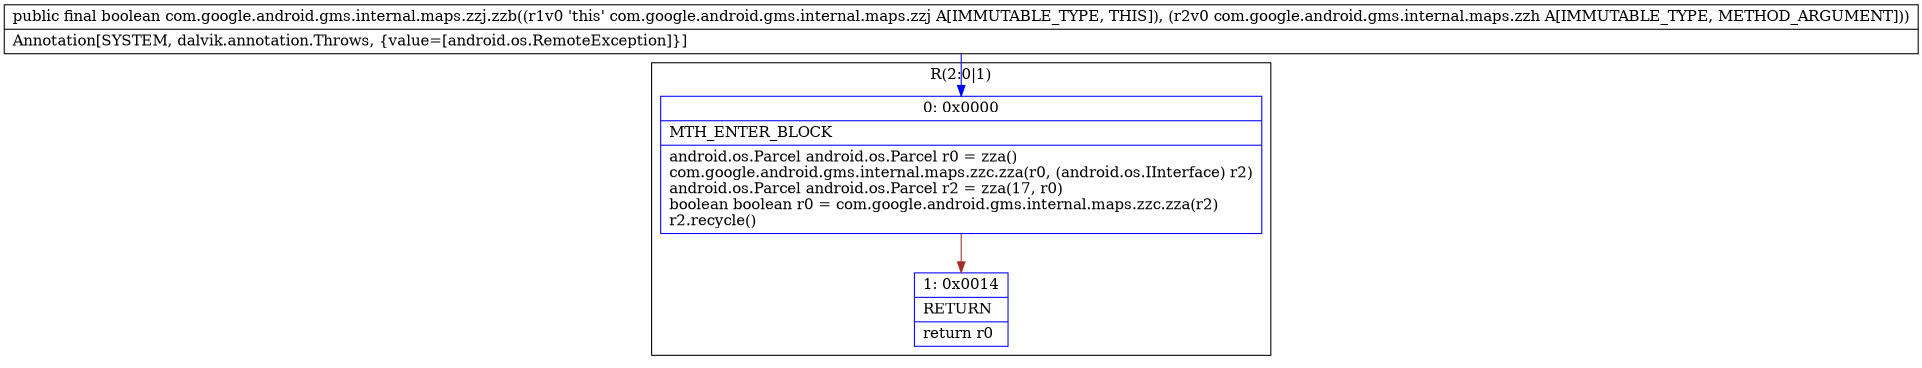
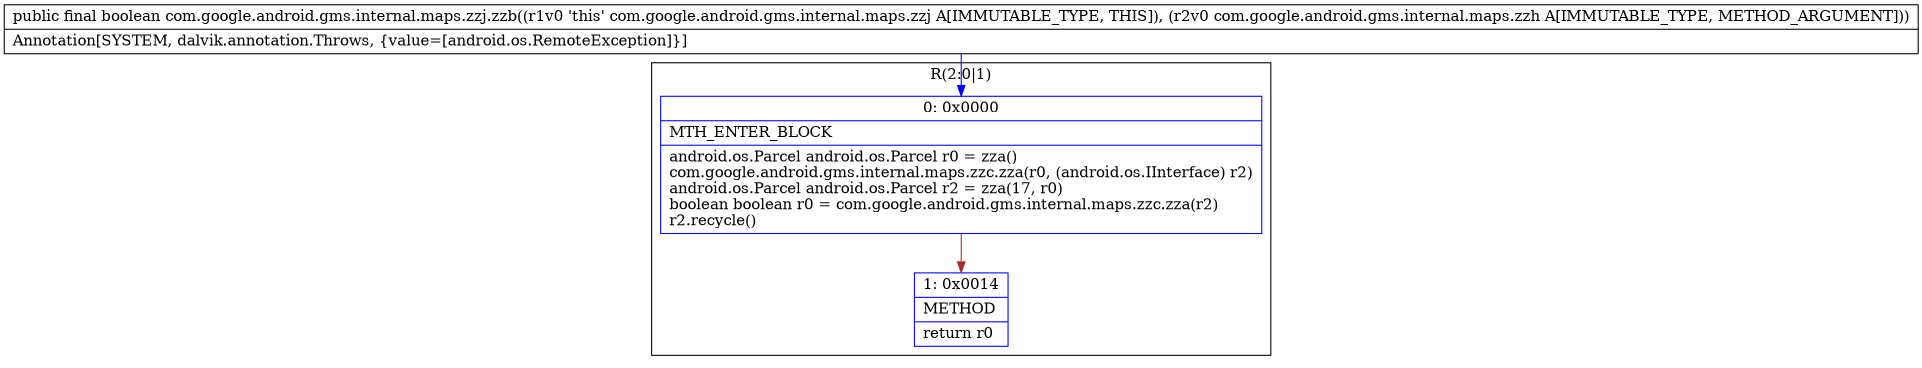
  digraph {
    node [color=blue shape=record]
    edge [style=solid]
    n1 [label="{0\:\ 0x0000|MTH_ENTER_BLOCK\l|android.os.Parcel android.os.Parcel r0 = zza()\lcom.google.android.gms.internal.maps.zzc.zza(r0, (android.os.IInterface) r2)\landroid.os.Parcel android.os.Parcel r2 = zza(17, r0)\lboolean boolean r0 = com.google.android.gms.internal.maps.zzc.zza(r2)\lr2.recycle()\l}"]
-   n2 [label="{1\:\ 0x0014|RETURN\l|return r0\l}"]
+   n2 [label="{1\:\ 0x0014|METHOD\l|return r0\l}"]
    n3 [label="{public final boolean com.google.android.gms.internal.maps.zzj.zzb((r1v0 'this' com.google.android.gms.internal.maps.zzj A[IMMUTABLE_TYPE, THIS]), (r2v0 com.google.android.gms.internal.maps.zzh A[IMMUTABLE_TYPE, METHOD_ARGUMENT]))  | Annotation[SYSTEM, dalvik.annotation.Throws, \{value=[android.os.RemoteException]\}]\l}" color=""]
    subgraph cluster_1 {
      label="R(2:0|1)"
      n1
      n2
    }
    n1 -> n2 [color=brown]
    n3 -> n1 [color=blue]
  }
